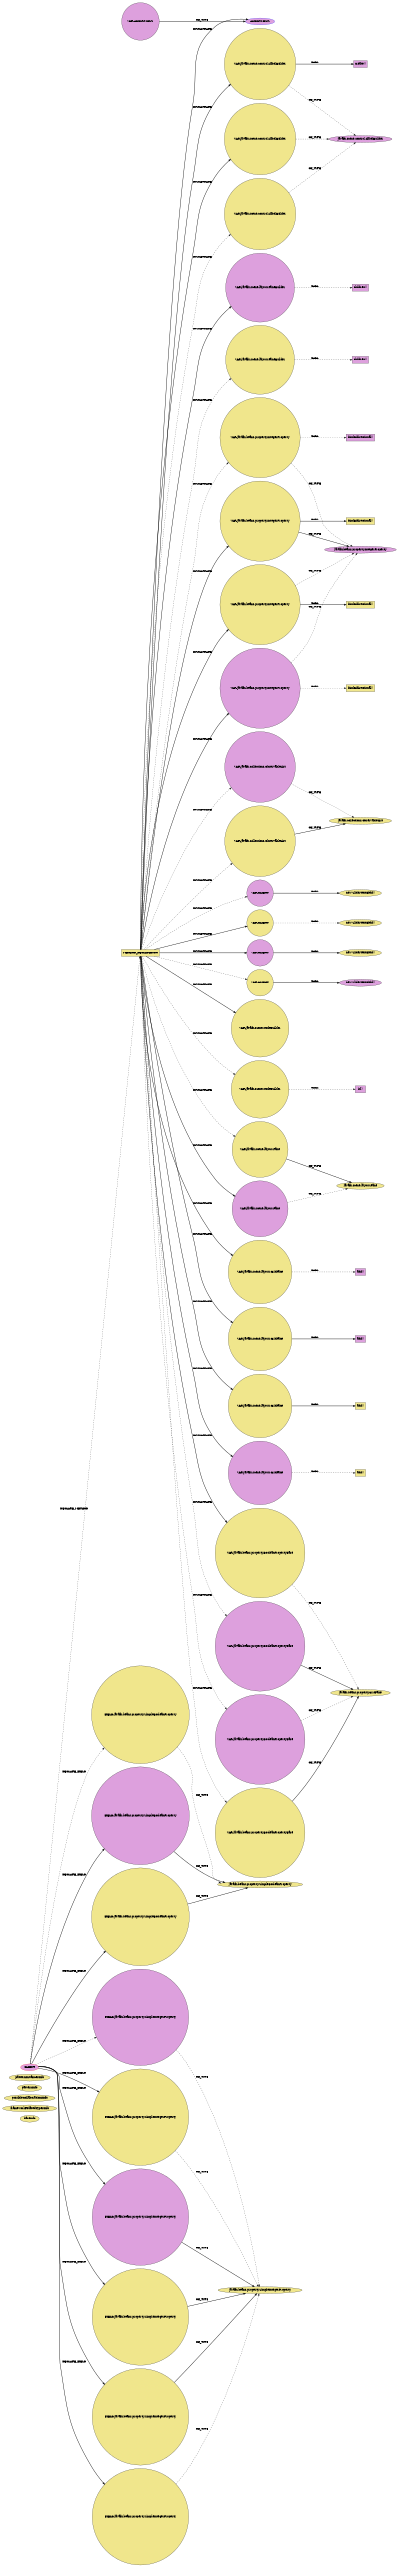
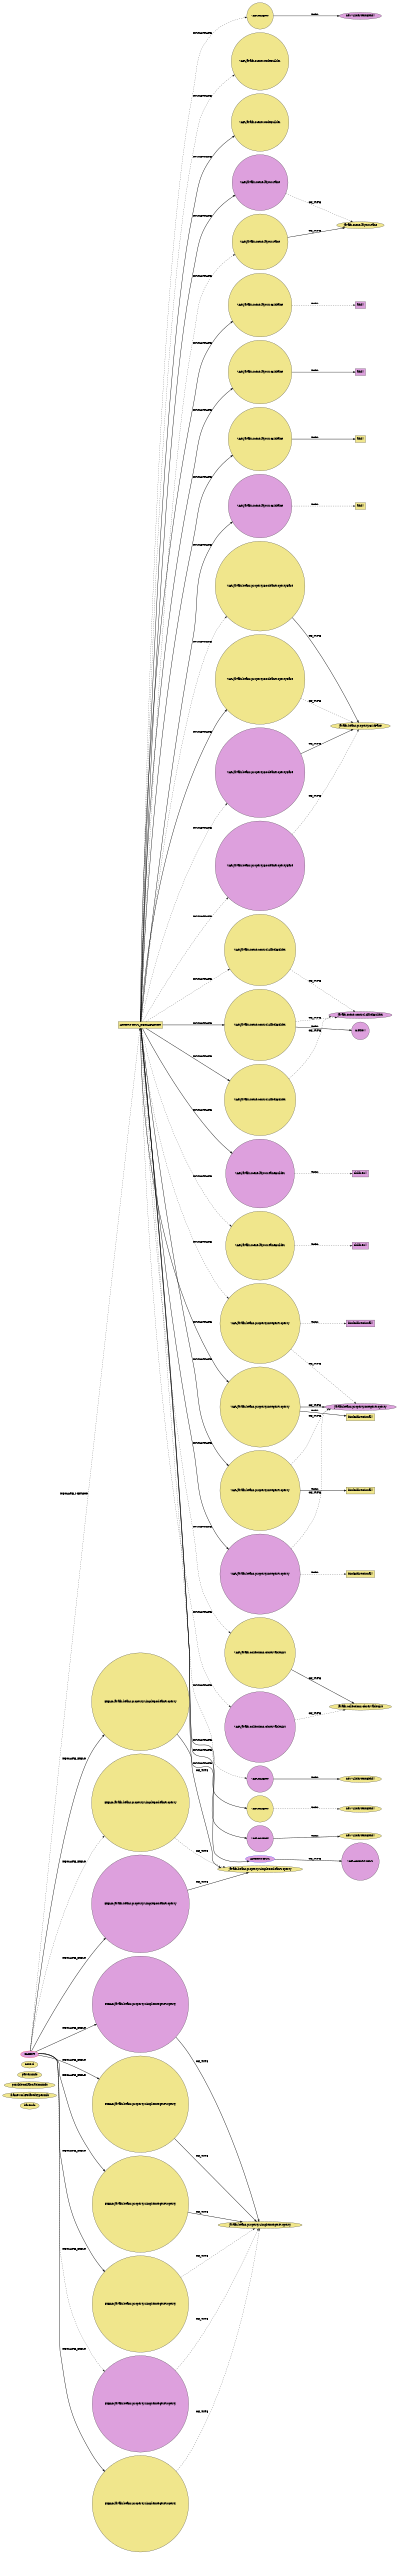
  digraph {
    rankdir=LR
    node [fillcolor=khaki style=filled isFrameworkType=false vertexType=VARIABLE_EXPRESION shape=circle]
    edge [style=bold]
    baseInfo [category=pattern graphId=2582 isAnonymous=false possibleRelation=false isFrameworkType="" vertexType="" shape=""]
    frameworkRelatedTypesInfo [isFrameworkType="" vertexType="" shape=""]
    possibleCollaborationsInfo [isFrameworkType="" vertexType="" shape=""]
    patternInfo [frequency=2.0 patternRootClient=0 isFrameworkType="" vertexType="" shape=""]
-   patternInstancesInfo [0="SaiPradeepDandem-javafx2-gradient-builder~/SaiPradeepDandem-javafx2-gradient-builder/javafx2-gradient-builder-master/src/main/java/com/javafx/gradientbuilder/application/RadialSettingsLayout.java~RadialSettingsLayout~1170" 1="SaiPradeepDandem-javafx2-gradient-builder~/SaiPradeepDandem-javafx2-gradient-builder/javafx2-gradient-builder-master/src/main/java/com/javafx/gradientbuilder/application/LinearSettingsLayout.java~LinearSettingsLayout~1172" isFrameworkType="" vertexType="" shape=""]
+   patternInstancesInfo [0="SaiPradeepDandem-javafx2-gradient-builder~/SaiPradeepDandem-javafx2-gradient-builder/javafx2-gradient-builder-master/src/main/java/com/javafx/gradientbuilder/application/RadialSettingsLayout.java~RadialSettingsLayout~1170" 1="SaiPradeepDandem-javafx2-gradient-builder~/SaiPradeepDandem-javafx2-gradient-builder/javafx2-gradient-builder-master/src/main/java/com/javafx/gradientbuilder/application/LinearSettingsLayout.java~LinearSettingsLayout~1172" label=control isFrameworkType="" vertexType="" shape=""]
    n6 [fillcolor=plum label="new SliderTextField()" vertexType=CONSTRUCTOR_CALL shape=""]
    n7 [label="VAR:CLIENT"]
-   n8 [label=METHOD_DECLARATION shape=box vertexType=CLIENT_METHOD_DECLARATION]
+   n8 [label=ANONYMOUS_DECLARATION shape=box vertexType=CLIENT_METHOD_DECLARATION]
    n9 [label="VAR:javafx.scene.NodeBuilder"]
    n10 [label="VAR:javafx.scene.NodeBuilder"]
    n11 [fillcolor=plum label="VAR:javafx.scene.layout.Pane"]
    n12 [label="VAR:javafx.scene.layout.Pane"]
    n13 [label="VAR:javafx.scene.layout.GridPane"]
    n14 [label="VAR:javafx.scene.layout.GridPane"]
    n15 [label="VAR:javafx.scene.layout.GridPane"]
    n16 [fillcolor=plum label="VAR:javafx.scene.layout.GridPane"]
    n17 [label="VAR:javafx.beans.property.BooleanPropertyBase"]
    n18 [label="VAR:javafx.beans.property.BooleanPropertyBase"]
    n19 [fillcolor=plum label="VAR:javafx.beans.property.BooleanPropertyBase"]
    n20 [fillcolor=plum label="VAR:javafx.beans.property.BooleanPropertyBase"]
    n21 [label="VAR:javafx.scene.control.LabelBuilder"]
    n22 [label="VAR:javafx.scene.control.LabelBuilder"]
    n23 [label="VAR:javafx.scene.control.LabelBuilder"]
    n24 [fillcolor=plum label="VAR:javafx.scene.layout.PaneBuilder"]
    n25 [label="VAR:javafx.scene.layout.PaneBuilder"]
    n26 [label="VAR:javafx.beans.property.IntegerProperty"]
    n27 [label="VAR:javafx.beans.property.IntegerProperty"]
    n28 [label="VAR:javafx.beans.property.IntegerProperty"]
    n29 [fillcolor=plum label="VAR:javafx.beans.property.IntegerProperty"]
    n30 [label="VAR:javafx.collections.ObservableList"]
    n31 [fillcolor=plum label="VAR:javafx.collections.ObservableList"]
    n32 [fillcolor=plum label="VAR:CLIENT"]
    n33 [label="VAR:CLIENT"]
    n34 [fillcolor=plum label="VAR:CLIENT"]
    n35 [color=blue fillcolor=plum label=ANONYMOUS vertexType=REFERENCE_ANONYMOUS_DECLARATION shape=""]
-   n36 [fillcolor=plum label="id()" shape=box vertexType=INSIDE_CALL]
    n37 [label="javafx.scene.layout.Pane" vertexType=FRAMEWORK_CLASS_TYPE shape=""]
    n38 [fillcolor=plum label="add()" shape=box vertexType=INSIDE_CALL]
    n39 [fillcolor=plum label="add()" shape=box vertexType=INSIDE_CALL]
    n40 [label="add()" shape=box vertexType=INSIDE_CALL]
    n41 [label="add()" shape=box vertexType=INSIDE_CALL]
    n42 [label="javafx.beans.property.GridPane" vertexType=FRAMEWORK_CLASS_TYPE shape=""]
    n43 [fillcolor=plum label="javafx.scene.control.LabelBuilder" vertexType=FRAMEWORK_CLASS_TYPE shape=""]
-   n44 [fillcolor=plum label="create()" shape=box vertexType=INSIDE_CALL]
+   n44 [fillcolor=plum label="create()" vertexType=INSIDE_CALL]
    n45 [fillcolor=plum label="children()" shape=box vertexType=INSIDE_CALL]
    n46 [fillcolor=plum label="children()" shape=box vertexType=INSIDE_CALL]
    n47 [fillcolor=plum label="VAR:ANONYMOUS"]
    n48 [fillcolor=plum label="javafx.beans.property.IntegerProperty" vertexType=FRAMEWORK_CLASS_TYPE shape=""]
    n49 [fillcolor=plum label="bindBidirectional()" shape=box vertexType=INSIDE_CALL]
    n50 [label="bindBidirectional()" shape=box vertexType=INSIDE_CALL]
    n51 [label="bindBidirectional()" shape=box vertexType=INSIDE_CALL]
    n52 [label="bindBidirectional()" shape=box vertexType=INSIDE_CALL]
    n53 [label="javafx.collections.ObservableList" vertexType=FRAMEWORK_INTERFACE_TYPE shape=""]
    n54 [label="new SliderTextField()" vertexType=CONSTRUCTOR_CALL shape=""]
    n55 [label="new SliderTextField()" vertexType=CONSTRUCTOR_CALL shape=""]
    n56 [label="new SliderTextField()" vertexType=CONSTRUCTOR_CALL shape=""]
    n57 [color=red fillcolor=plum label=CLIENT vertexType=ROOT_CLIENT_CLASS_DECLARATION shape=""]
    n58 [label="FIELD:javafx.beans.property.SimpleBooleanProperty" vertexType=FIELD_DECLARATION]
    n59 [label="FIELD:javafx.beans.property.SimpleBooleanProperty" vertexType=FIELD_DECLARATION]
    n60 [fillcolor=plum label="FIELD:javafx.beans.property.SimpleBooleanProperty" vertexType=FIELD_DECLARATION]
    n61 [fillcolor=plum label="FIELD:javafx.beans.property.SimpleIntegerProperty" vertexType=FIELD_DECLARATION]
    n62 [label="FIELD:javafx.beans.property.SimpleIntegerProperty" vertexType=FIELD_DECLARATION]
    n63 [label="FIELD:javafx.beans.property.SimpleIntegerProperty" vertexType=FIELD_DECLARATION]
    n64 [label="FIELD:javafx.beans.property.SimpleIntegerProperty" vertexType=FIELD_DECLARATION]
    n65 [fillcolor=plum label="FIELD:javafx.beans.property.SimpleIntegerProperty" vertexType=FIELD_DECLARATION]
    n66 [label="FIELD:javafx.beans.property.SimpleIntegerProperty" vertexType=FIELD_DECLARATION]
    n67 [label="javafx.beans.property.SimpleBooleanProperty" vertexType=FRAMEWORK_CLASS_TYPE shape=""]
    n68 [label="javafx.beans.property.SimpleIntegerProperty" vertexType=FRAMEWORK_CLASS_TYPE shape=""]
    n7 -> n6 [label=CALL]
    n8 -> n7 [label=INSTANTIATE style=dashed]
    n8 -> n9 [label=INSTANTIATE style=dashed]
    n8 -> n10 [label=INSTANTIATE]
    n8 -> n11 [label=INSTANTIATE]
    n8 -> n12 [label=INSTANTIATE style=dashed]
    n8 -> n13 [label=INSTANTIATE]
    n8 -> n14 [label=INSTANTIATE]
    n8 -> n15 [label=INSTANTIATE]
    n8 -> n16 [label=INSTANTIATE]
    n8 -> n17 [label=INSTANTIATE style=dashed]
    n8 -> n18 [label=INSTANTIATE]
    n8 -> n19 [label=INSTANTIATE style=dashed]
    n8 -> n20 [label=INSTANTIATE style=dashed]
    n8 -> n21 [label=INSTANTIATE style=dashed]
    n8 -> n22 [label=INSTANTIATE]
    n8 -> n23 [label=INSTANTIATE]
    n8 -> n24 [label=INSTANTIATE]
    n8 -> n25 [label=INSTANTIATE style=dashed]
    n8 -> n26 [label=INSTANTIATE style=dashed]
    n8 -> n27 [label=INSTANTIATE]
    n8 -> n28 [label=INSTANTIATE]
    n8 -> n29 [label=INSTANTIATE]
    n8 -> n30 [label=INSTANTIATE style=dashed]
    n8 -> n31 [label=INSTANTIATE style=dashed]
    n8 -> n32 [label=INSTANTIATE style=dashed]
    n8 -> n33 [label=INSTANTIATE]
    n8 -> n34 [label=INSTANTIATE]
    n8 -> n35 [label=INSTANTIATE]
-   n9 -> n36 [label=CALL style=dashed]
    n11 -> n37 [label=OF_TYPE style=dashed]
    n12 -> n37 [label=OF_TYPE]
    n13 -> n38 [label=CALL style=dashed]
    n14 -> n39 [label=CALL]
    n15 -> n40 [label=CALL]
    n16 -> n41 [label=CALL style=dashed]
    n17 -> n42 [label=OF_TYPE]
    n18 -> n42 [label=OF_TYPE style=dashed]
    n19 -> n42 [label=OF_TYPE]
    n20 -> n42 [label=OF_TYPE style=dashed]
    n21 -> n43 [label=OF_TYPE style=dashed]
    n22 -> n43 [label=OF_TYPE style=dashed]
    n22 -> n44 [label=CALL]
    n23 -> n43 [label=OF_TYPE style=dashed]
    n24 -> n45 [label=CALL style=dashed]
    n25 -> n46 [label=CALL style=dashed]
    n26 -> n48 [label=OF_TYPE style=dashed]
    n26 -> n49 [label=CALL style=dashed]
    n27 -> n48 [label=OF_TYPE]
    n27 -> n50 [label=CALL]
    n28 -> n48 [label=OF_TYPE style=dashed]
    n28 -> n51 [label=CALL]
    n29 -> n48 [label=OF_TYPE style=dashed]
    n29 -> n52 [label=CALL style=dashed]
    n30 -> n53 [label=OF_TYPE]
    n31 -> n53 [label=OF_TYPE style=dashed]
    n32 -> n54 [label=CALL]
    n33 -> n55 [label=CALL style=dashed]
    n34 -> n56 [label=CALL]
-   n47 -> n35 [label=OF_TYPE]
+   n35 -> n47 [label=OF_TYPE]
    n57 -> n8 [label=DECLARE_METHOD style=dashed]
    n57 -> n58 [label=DECLARE_FIELD]
    n57 -> n59 [label=DECLARE_FIELD style=dashed]
    n57 -> n60 [label=DECLARE_FIELD]
    n57 -> n61 [label=DECLARE_FIELD]
    n57 -> n62 [label=DECLARE_FIELD]
    n57 -> n63 [label=DECLARE_FIELD]
    n57 -> n64 [label=DECLARE_FIELD]
    n57 -> n65 [label=DECLARE_FIELD style=dashed]
    n57 -> n66 [label=DECLARE_FIELD]
    n58 -> n67 [label=OF_TYPE]
    n59 -> n67 [label=OF_TYPE style=dashed]
    n60 -> n67 [label=OF_TYPE]
    n61 -> n68 [label=OF_TYPE]
    n62 -> n68 [label=OF_TYPE]
    n63 -> n68 [label=OF_TYPE]
    n64 -> n68 [label=OF_TYPE style=dashed]
    n65 -> n68 [label=OF_TYPE style=dashed]
    n66 -> n68 [label=OF_TYPE style=dashed]
  }
